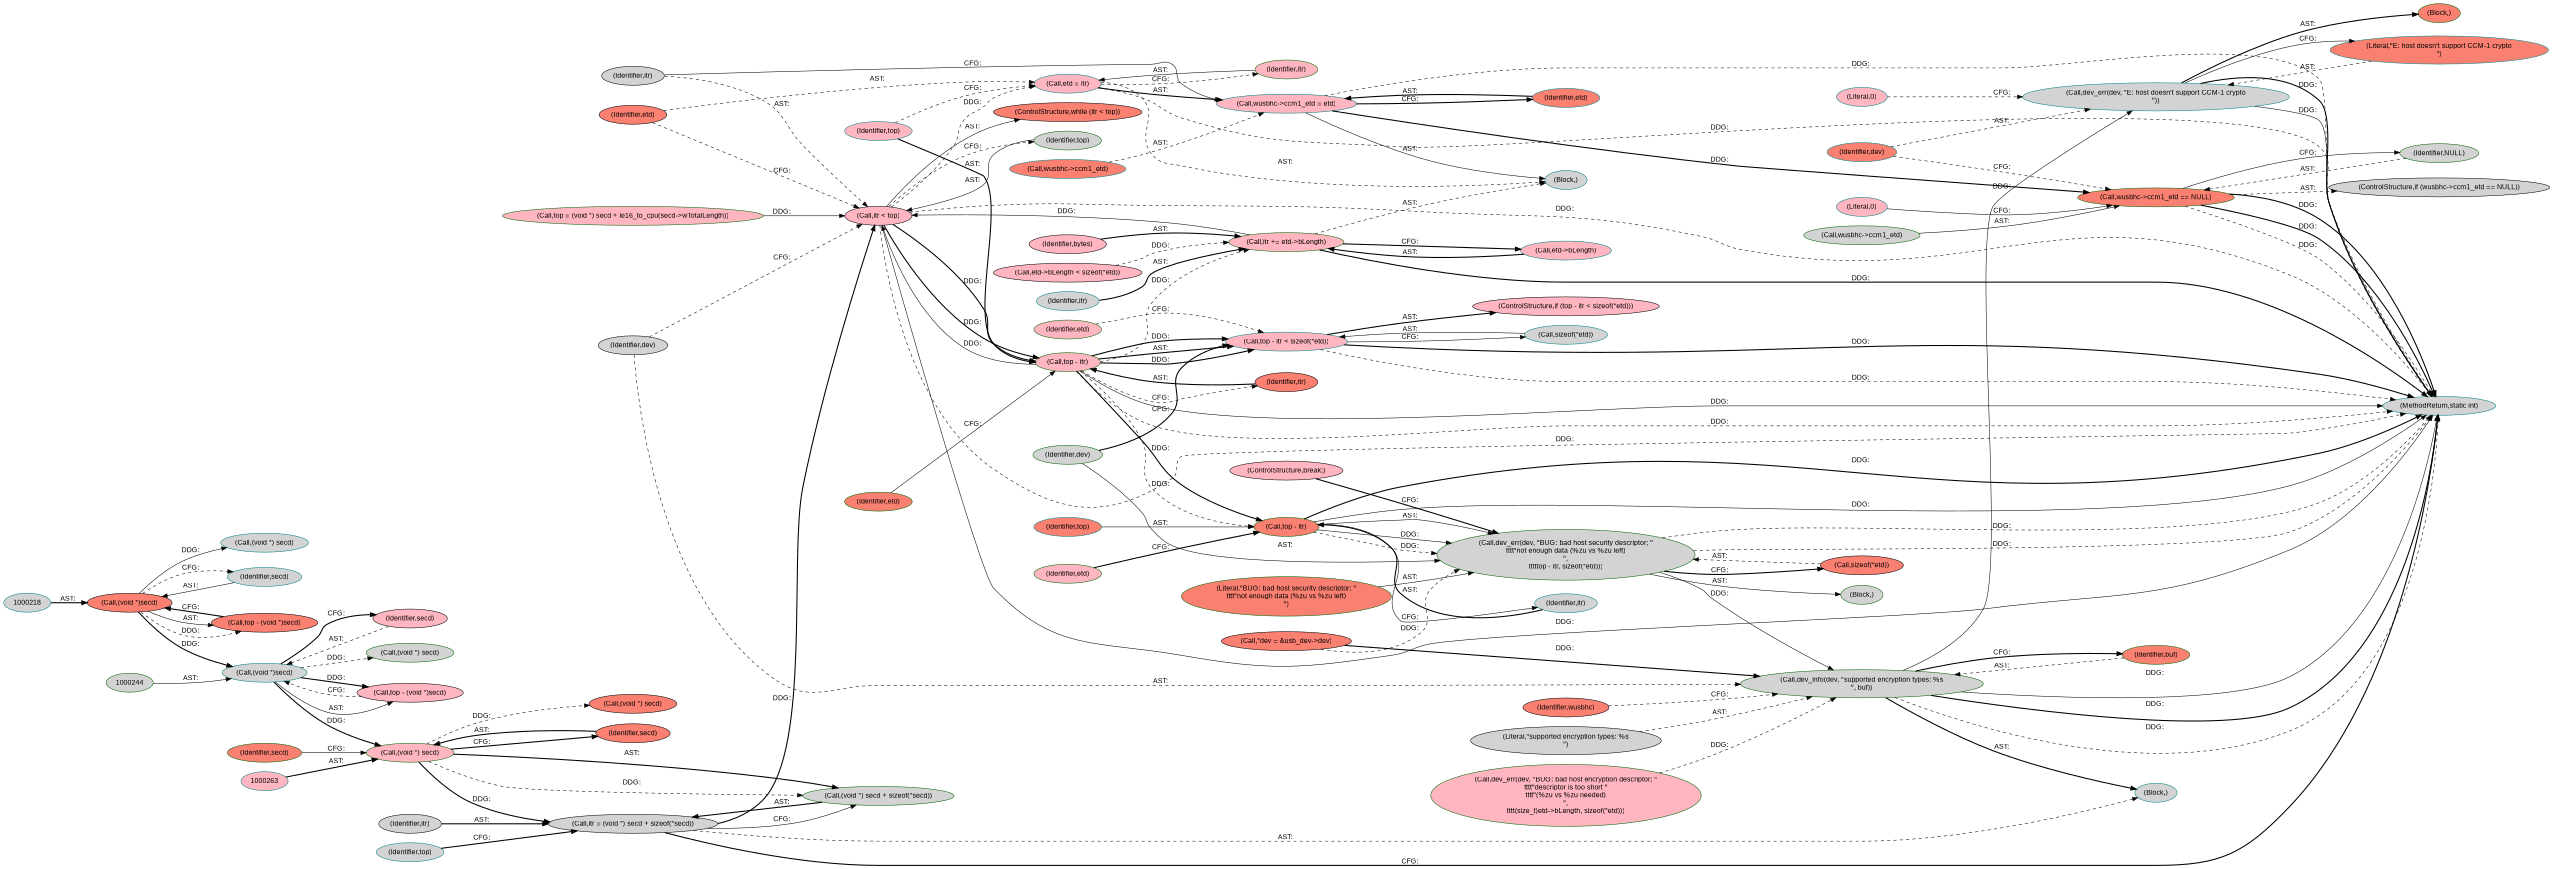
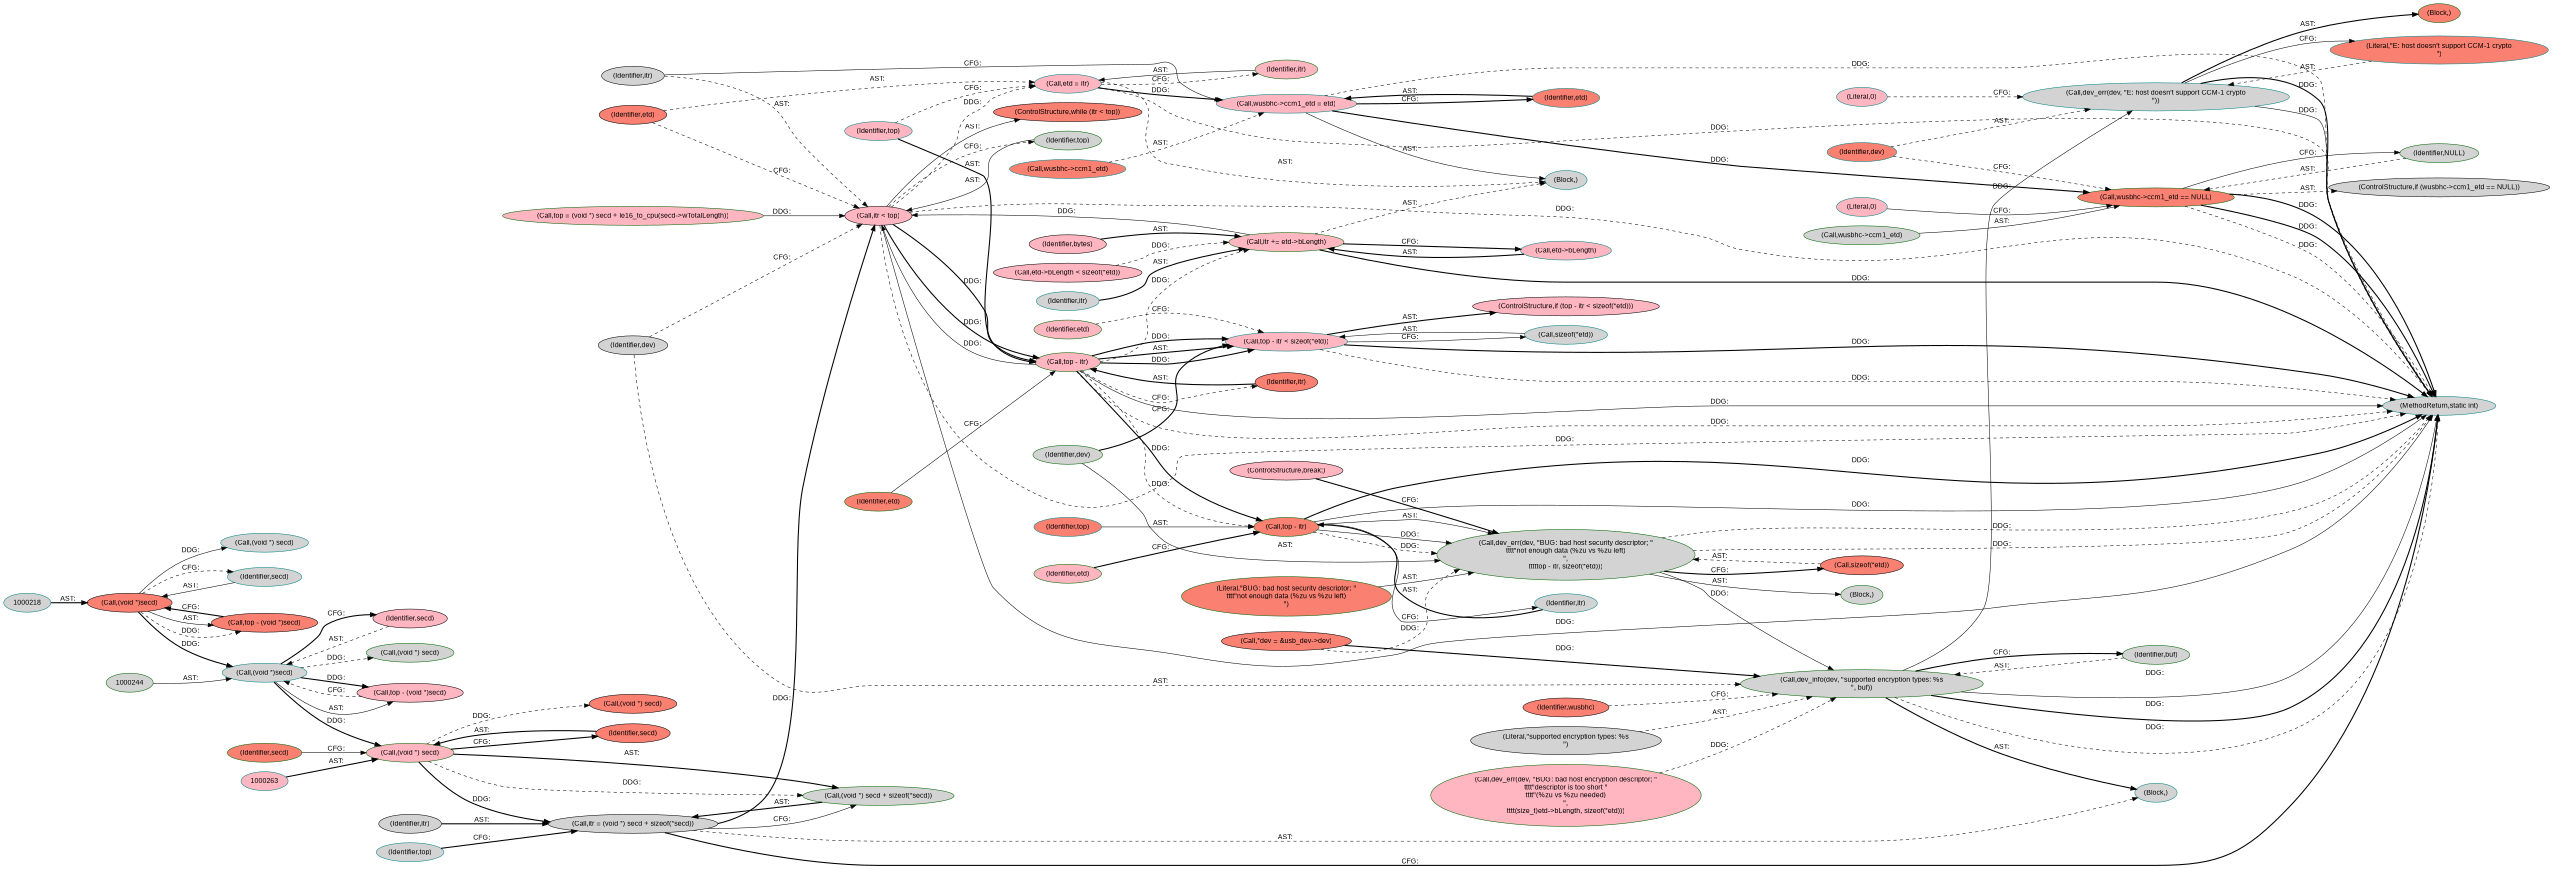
  digraph {
    fontname="Liberation Sans"
    rankdir=LR
    node [color=darkgreen fillcolor=lightgrey fontname="Liberation Sans" style=filled]
    edge [fontname="Liberation Sans" style=bold]
    n1 [color=black label="(Call,itr = (void *) secd + sizeof(*secd))"]
    n2 [color=black fillcolor=lightpink label="(Call,itr < top)"]
    n3 [label="(Call,(void *) secd + sizeof(*secd))"]
    n4 [color=teal label="(MethodReturn,static int)"]
    n5 [color=teal label="(Block,)"]
    n6 [color=teal fillcolor=lightpink label="(Call,etd = itr)"]
    n7 [fillcolor=lightpink label="(Call,top - itr)"]
    n8 [label="(Identifier,top)"]
    n9 [color=black fillcolor=salmon label="(ControlStructure,while (itr < top))"]
    n10 [fillcolor=lightpink label="(Call,(void *) secd)"]
    n11 [color=black fillcolor=salmon label="(Call,(void *) secd)"]
    n12 [color=black fillcolor=salmon label="(Identifier,secd)"]
    n13 [color=teal label="(Call,(void *)secd)"]
    n14 [color=black fillcolor=lightpink label="(Identifier,secd)"]
    n15 [label="(Call,(void *) secd)"]
    n16 [color=black fillcolor=lightpink label="(Call,top - (void *)secd)"]
    n17 [color=black fillcolor=salmon label="(Call,(void *)secd)"]
    n18 [color=teal label="(Call,(void *) secd)"]
    n19 [color=teal label="(Identifier,secd)"]
    n20 [color=black fillcolor=salmon label="(Call,top - (void *)secd)"]
    n21 [color=teal fillcolor=lightpink label="(Call,wusbhc->ccm1_etd = etd)"]
    n22 [color=teal label="(Block,)"]
    n23 [fillcolor=lightpink label="(Identifier,itr)"]
    n24 [color=teal fillcolor=lightpink label="(Call,top - itr < sizeof(*etd))"]
    n25 [fillcolor=salmon label="(Call,top - itr)"]
    n26 [fillcolor=lightpink label="(Call,itr += etd->bLength)"]
    n27 [color=black fillcolor=salmon label="(Identifier,itr)"]
    n28 [fillcolor=salmon label="(Call,wusbhc->ccm1_etd == NULL)"]
    n29 [color=teal fillcolor=salmon label="(Identifier,etd)"]
    n30 [label="(Identifier,NULL)"]
    n31 [color=black label="(ControlStructure,if (wusbhc->ccm1_etd == NULL))"]
    n32 [color=black fillcolor=lightpink label="(ControlStructure,if (top - itr < sizeof(*etd)))"]
    n33 [color=teal label="(Call,sizeof(*etd))"]
    n34 [label="(Call,dev_err(dev, \"BUG: bad host security descriptor; \"\n\t\t\t\t\"not enough data (%zu vs %zu left)\n\",\n\t\t\t\ttop - itr, sizeof(*etd)))"]
    n35 [color=teal label="(Identifier,itr)"]
    n36 [color=teal fillcolor=lightpink label="(Call,etd->bLength)"]
    n37 [label="(Call,dev_info(dev, \"supported encryption types: %s\n\", buf))"]
    n38 [color=black fillcolor=salmon label="(Call,sizeof(*etd))"]
    n39 [label="(Block,)"]
    n40 [color=teal label="(Call,dev_err(dev, \"E: host doesn't support CCM-1 crypto\n\"))"]
-   n41 [fillcolor=salmon label="(Identifier,buf)"]
+   n41 [label="(Identifier,buf)"]
    n42 [color=teal fillcolor=salmon label="(Literal,\"E: host doesn't support CCM-1 crypto\n\")"]
    n43 [fillcolor=salmon label="(Block,)"]
    n44 [fillcolor=lightpink label="(Call,top = (void *) secd + le16_to_cpu(secd->wTotalLength))"]
    n45 [color=black label="(Identifier,itr)"]
    n46 [color=teal label="(Identifier,top)"]
    n47 [color=teal fillcolor=salmon label="(Identifier,dev)"]
    n48 [color=teal label="(Identifier,itr)"]
    n49 [fillcolor=lightpink label="(Identifier,etd)"]
    n50 [color=black label="(Literal,\"supported encryption types: %s\n\")"]
    n51 [color=black label="(Identifier,dev)"]
    n52 [label="(Identifier,dev)"]
    n53 [fillcolor=lightpink label="(Call,dev_err(dev, \"BUG: bad host encryption descriptor; \"\n\t\t\t\t\"descriptor is too short \"\n\t\t\t\t\"(%zu vs %zu needed)\n\",\n\t\t\t\t(size_t)etd->bLength, sizeof(*etd)))"]
    n54 [color=black fillcolor=salmon label="(Identifier,wusbhc)"]
    n55 [label="(Call,wusbhc->ccm1_etd)"]
    n56 [color=teal fillcolor=lightpink label="(Literal,0)"]
    n57 [fillcolor=salmon label="(Identifier,etd)"]
    n58 [fillcolor=salmon label="(Identifier,secd)"]
    n59 [color=teal fillcolor=salmon label="(Identifier,top)"]
    n60 [color=teal fillcolor=lightpink label="(Identifier,top)"]
    n61 [color=black fillcolor=salmon label="(Identifier,etd)"]
    n62 [color=teal fillcolor=salmon label="(Call,wusbhc->ccm1_etd)"]
    n63 [color=black fillcolor=lightpink label="(ControlStructure,break;)"]
    n64 [color=black label="(Identifier,itr)"]
    n65 [fillcolor=salmon label="(Literal,\"BUG: bad host security descriptor; \"\n\t\t\t\t\"not enough data (%zu vs %zu left)\n\")"]
    n66 [color=teal fillcolor=lightpink label="(Literal,0)"]
    n67 [color=black fillcolor=lightpink label="(Identifier,bytes)"]
    n68 [color=black fillcolor=salmon label="(Call,*dev = &usb_dev->dev)"]
    n69 [fillcolor=lightpink label="(Identifier,etd)"]
    n70 [color=black fillcolor=lightpink label="(Call,etd->bLength < sizeof(*etd))"]
    1000263 [color=teal fillcolor=lightpink]
    1000244
    1000218 [color=teal]
    n1 -> n2 [label="DDG: "]
    n1 -> n3 [label="CFG: " style=solid]
    n1 -> n4 [label="CFG: "]
    n1 -> n5 [label="AST: " style=dashed]
    n2 -> n4 [label="DDG: " style=dashed]
    n2 -> n4 [label="DDG: " style=solid]
    n2 -> n4 [label="DDG: " style=dashed]
    n2 -> n6 [label="DDG: " style=dashed]
    n2 -> n7 [label="DDG: "]
    n2 -> n7 [label="DDG: "]
    n2 -> n8 [label="CFG: " style=dashed]
    n2 -> n9 [label="AST: " style=solid]
    n3 -> n1 [label="AST: "]
    n6 -> n4 [label="DDG: " style=dashed]
-   n6 -> n21 [label="AST: "]
+   n6 -> n21 [label="DDG: "]
    n6 -> n22 [label="AST: " style=dashed]
    n6 -> n23 [label="CFG: " style=dashed]
    n7 -> n2 [label="DDG: " style=solid]
    n7 -> n4 [label="DDG: " style=dashed]
    n7 -> n4 [label="DDG: " style=solid]
    n7 -> n24 [label="AST: "]
    n7 -> n24 [label="DDG: "]
    n7 -> n24 [label="DDG: "]
    n7 -> n25 [label="DDG: " style=dashed]
    n7 -> n25 [label="DDG: "]
    n7 -> n26 [label="DDG: " style=dashed]
    n7 -> n27 [label="CFG: " style=dashed]
    n8 -> n2 [label="AST: " style=solid]
    n10 -> n1 [label="DDG: "]
    n10 -> n3 [label="AST: "]
    n10 -> n3 [label="DDG: " style=dashed]
    n10 -> n11 [label="DDG: " style=dashed]
    n10 -> n12 [label="CFG: "]
    n12 -> n10 [label="AST: "]
    n13 -> n10 [label="DDG: "]
    n13 -> n14 [label="CFG: "]
    n13 -> n15 [label="DDG: " style=dashed]
    n13 -> n16 [label="AST: " style=solid]
    n13 -> n16 [label="DDG: "]
    n14 -> n13 [label="AST: " style=dashed]
    n16 -> n13 [label="CFG: " style=dashed]
    n17 -> n13 [label="DDG: "]
    n17 -> n18 [label="DDG: " style=solid]
    n17 -> n19 [label="CFG: " style=dashed]
    n17 -> n20 [label="AST: " style=solid]
    n17 -> n20 [label="DDG: " style=dashed]
    n19 -> n17 [label="AST: " style=solid]
    n20 -> n17 [label="CFG: "]
    n21 -> n4 [label="DDG: " style=dashed]
    n21 -> n22 [label="AST: " style=solid]
    n21 -> n28 [label="DDG: "]
    n21 -> n29 [label="CFG: "]
    n23 -> n6 [label="AST: " style=solid]
    n24 -> n4 [label="DDG: "]
    n24 -> n4 [label="DDG: " style=dashed]
    n24 -> n32 [label="AST: "]
    n24 -> n33 [label="CFG: " style=solid]
    n25 -> n4 [label="DDG: "]
    n25 -> n4 [label="DDG: " style=solid]
    n25 -> n34 [label="AST: " style=solid]
    n25 -> n34 [label="DDG: " style=solid]
    n25 -> n34 [label="DDG: " style=dashed]
    n25 -> n35 [label="CFG: " style=solid]
    n26 -> n2 [label="DDG: " style=solid]
    n26 -> n4 [label="DDG: "]
    n26 -> n22 [label="AST: " style=dashed]
    n26 -> n36 [label="CFG: "]
    n27 -> n7 [label="AST: "]
    n28 -> n4 [label="DDG: " style=dashed]
    n28 -> n4 [label="DDG: "]
    n28 -> n4 [label="DDG: "]
    n28 -> n30 [label="CFG: " style=solid]
    n28 -> n31 [label="AST: " style=dashed]
    n29 -> n21 [label="AST: "]
    n30 -> n28 [label="AST: " style=dashed]
    n33 -> n24 [label="AST: " style=solid]
    n34 -> n4 [label="DDG: " style=dashed]
    n34 -> n4 [label="DDG: " style=dashed]
    n34 -> n37 [label="DDG: " style=solid]
    n34 -> n38 [label="CFG: "]
    n34 -> n39 [label="AST: " style=solid]
    n35 -> n25 [label="AST: "]
    n36 -> n26 [label="AST: "]
    n37 -> n4 [label="DDG: " style=solid]
    n37 -> n4 [label="DDG: "]
    n37 -> n4 [label="DDG: " style=dashed]
    n37 -> n5 [label="AST: "]
    n37 -> n40 [label="DDG: " style=solid]
    n37 -> n41 [label="CFG: "]
    n38 -> n34 [label="AST: " style=dashed]
    n40 -> n4 [label="DDG: "]
    n40 -> n4 [label="DDG: " style=solid]
    n40 -> n42 [label="CFG: " style=solid]
    n40 -> n43 [label="AST: "]
    n41 -> n37 [label="AST: " style=dashed]
    n42 -> n40 [label="AST: " style=dashed]
    n44 -> n2 [label="DDG: " style=solid]
    n45 -> n1 [label="AST: "]
    n46 -> n1 [label="CFG: "]
    n47 -> n28 [label="CFG: " style=dashed]
    n47 -> n40 [label="AST: " style=dashed]
    n48 -> n26 [label="AST: "]
    n49 -> n25 [label="CFG: "]
    n50 -> n37 [label="AST: " style=dashed]
    n51 -> n2 [label="CFG: " style=dashed]
    n51 -> n37 [label="AST: " style=dashed]
    n52 -> n24 [label="CFG: "]
    n52 -> n34 [label="AST: " style=solid]
    n53 -> n37 [label="DDG: " style=dashed]
    n54 -> n37 [label="CFG: " style=dashed]
    n55 -> n28 [label="AST: " style=solid]
    n56 -> n28 [label="CFG: " style=solid]
    n57 -> n7 [label="CFG: " style=solid]
    n58 -> n10 [label="CFG: " style=solid]
    n59 -> n25 [label="AST: " style=solid]
    n60 -> n6 [label="CFG: " style=dashed]
    n60 -> n7 [label="AST: "]
    n61 -> n2 [label="CFG: " style=dashed]
    n61 -> n6 [label="AST: " style=dashed]
    n62 -> n21 [label="AST: " style=dashed]
    n63 -> n34 [label="CFG: "]
    n64 -> n2 [label="AST: " style=dashed]
    n64 -> n21 [label="CFG: " style=solid]
    n65 -> n34 [label="AST: " style=solid]
    n66 -> n40 [label="CFG: " style=dashed]
    n67 -> n26 [label="AST: "]
    n68 -> n34 [label="DDG: " style=dashed]
    n68 -> n37 [label="DDG: "]
    n69 -> n24 [label="CFG: " style=dashed]
    n70 -> n26 [label="DDG: " style=dashed]
    1000263 -> n10 [label="AST: "]
    1000244 -> n13 [label="AST: " style=solid]
    1000218 -> n17 [label="AST: "]
  }
